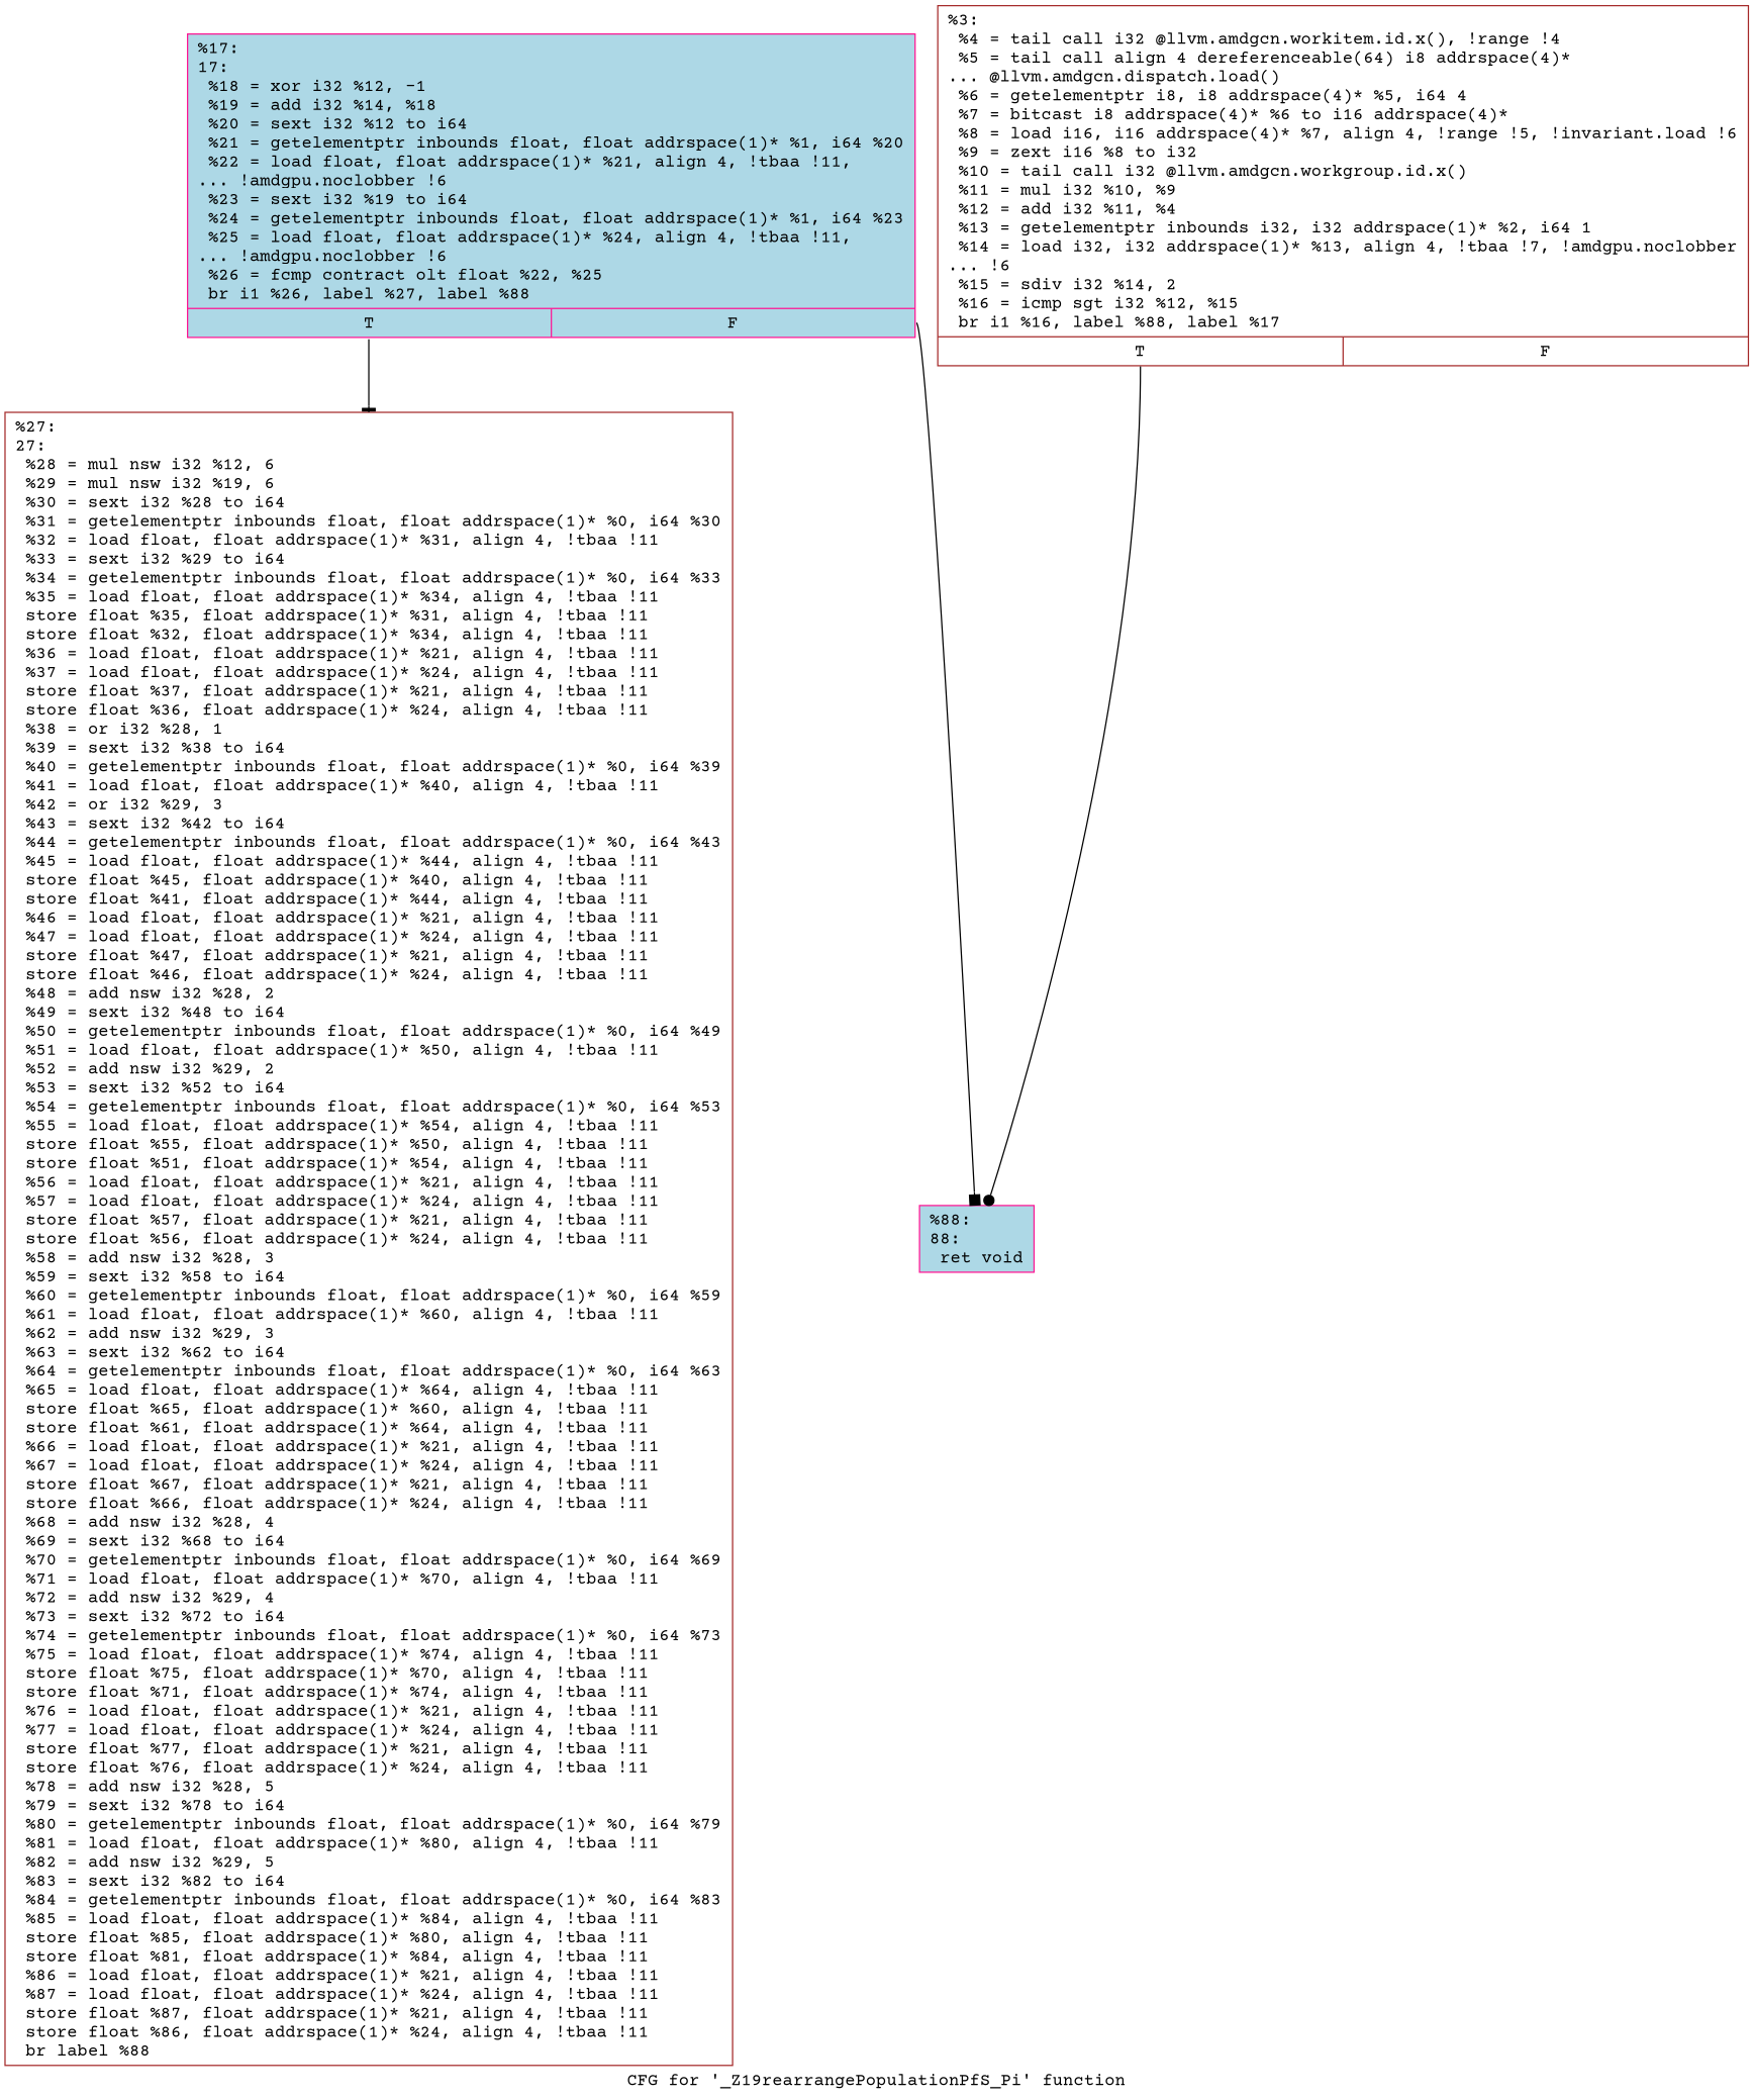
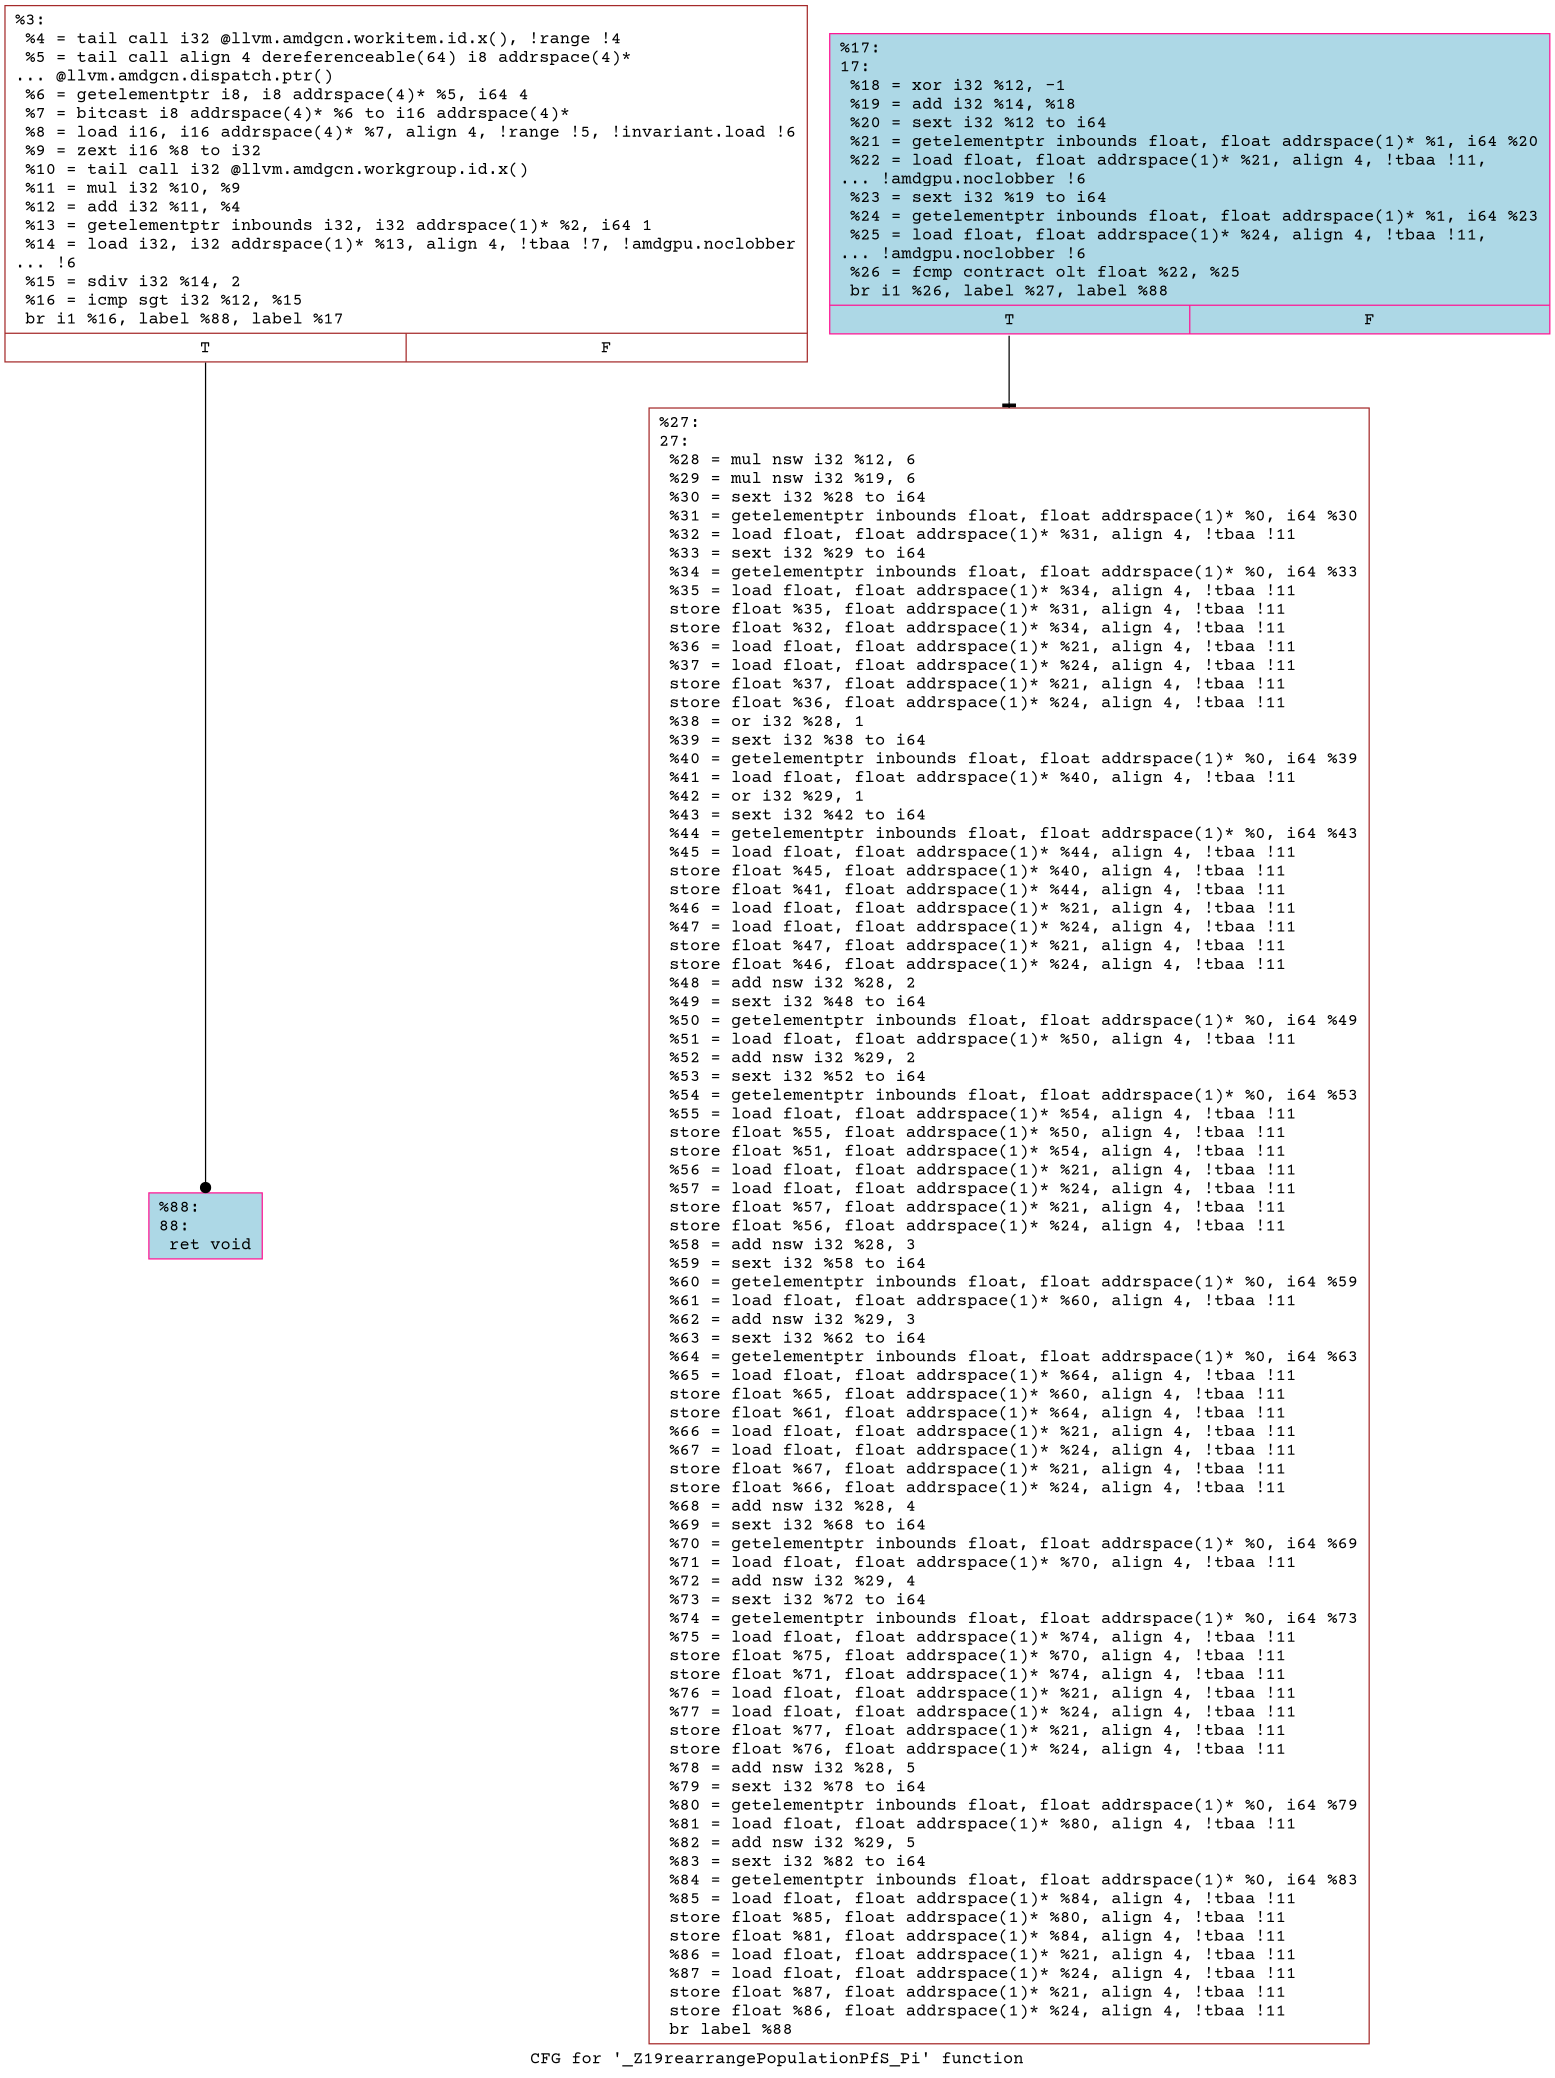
  digraph {
    fontname="Courier Prime"
    label="CFG for '_Z19rearrangePopulationPfS_Pi' function"
    node [color=brown fillcolor=white fontname="Courier Prime" shape=record style=filled]
    edge [fontname="Courier Prime" style=solid tailport=s0]
-   n1 [label="{%3:\l  %4 = tail call i32 @llvm.amdgcn.workitem.id.x(), !range !4\l  %5 = tail call align 4 dereferenceable(64) i8 addrspace(4)*\l... @llvm.amdgcn.dispatch.load()\l  %6 = getelementptr i8, i8 addrspace(4)* %5, i64 4\l  %7 = bitcast i8 addrspace(4)* %6 to i16 addrspace(4)*\l  %8 = load i16, i16 addrspace(4)* %7, align 4, !range !5, !invariant.load !6\l  %9 = zext i16 %8 to i32\l  %10 = tail call i32 @llvm.amdgcn.workgroup.id.x()\l  %11 = mul i32 %10, %9\l  %12 = add i32 %11, %4\l  %13 = getelementptr inbounds i32, i32 addrspace(1)* %2, i64 1\l  %14 = load i32, i32 addrspace(1)* %13, align 4, !tbaa !7, !amdgpu.noclobber\l... !6\l  %15 = sdiv i32 %14, 2\l  %16 = icmp sgt i32 %12, %15\l  br i1 %16, label %88, label %17\l|{<s0>T|<s1>F}}"]
+   n1 [label="{%3:\l  %4 = tail call i32 @llvm.amdgcn.workitem.id.x(), !range !4\l  %5 = tail call align 4 dereferenceable(64) i8 addrspace(4)*\l... @llvm.amdgcn.dispatch.ptr()\l  %6 = getelementptr i8, i8 addrspace(4)* %5, i64 4\l  %7 = bitcast i8 addrspace(4)* %6 to i16 addrspace(4)*\l  %8 = load i16, i16 addrspace(4)* %7, align 4, !range !5, !invariant.load !6\l  %9 = zext i16 %8 to i32\l  %10 = tail call i32 @llvm.amdgcn.workgroup.id.x()\l  %11 = mul i32 %10, %9\l  %12 = add i32 %11, %4\l  %13 = getelementptr inbounds i32, i32 addrspace(1)* %2, i64 1\l  %14 = load i32, i32 addrspace(1)* %13, align 4, !tbaa !7, !amdgpu.noclobber\l... !6\l  %15 = sdiv i32 %14, 2\l  %16 = icmp sgt i32 %12, %15\l  br i1 %16, label %88, label %17\l|{<s0>T|<s1>F}}"]
    n2 [color=deeppink fillcolor=lightblue label="{%88:\l88:                                               \l  ret void\l}"]
    n3 [color=deeppink fillcolor=lightblue label="{%17:\l17:                                               \l  %18 = xor i32 %12, -1\l  %19 = add i32 %14, %18\l  %20 = sext i32 %12 to i64\l  %21 = getelementptr inbounds float, float addrspace(1)* %1, i64 %20\l  %22 = load float, float addrspace(1)* %21, align 4, !tbaa !11,\l... !amdgpu.noclobber !6\l  %23 = sext i32 %19 to i64\l  %24 = getelementptr inbounds float, float addrspace(1)* %1, i64 %23\l  %25 = load float, float addrspace(1)* %24, align 4, !tbaa !11,\l... !amdgpu.noclobber !6\l  %26 = fcmp contract olt float %22, %25\l  br i1 %26, label %27, label %88\l|{<s0>T|<s1>F}}"]
-   n4 [label="{%27:\l27:                                               \l  %28 = mul nsw i32 %12, 6\l  %29 = mul nsw i32 %19, 6\l  %30 = sext i32 %28 to i64\l  %31 = getelementptr inbounds float, float addrspace(1)* %0, i64 %30\l  %32 = load float, float addrspace(1)* %31, align 4, !tbaa !11\l  %33 = sext i32 %29 to i64\l  %34 = getelementptr inbounds float, float addrspace(1)* %0, i64 %33\l  %35 = load float, float addrspace(1)* %34, align 4, !tbaa !11\l  store float %35, float addrspace(1)* %31, align 4, !tbaa !11\l  store float %32, float addrspace(1)* %34, align 4, !tbaa !11\l  %36 = load float, float addrspace(1)* %21, align 4, !tbaa !11\l  %37 = load float, float addrspace(1)* %24, align 4, !tbaa !11\l  store float %37, float addrspace(1)* %21, align 4, !tbaa !11\l  store float %36, float addrspace(1)* %24, align 4, !tbaa !11\l  %38 = or i32 %28, 1\l  %39 = sext i32 %38 to i64\l  %40 = getelementptr inbounds float, float addrspace(1)* %0, i64 %39\l  %41 = load float, float addrspace(1)* %40, align 4, !tbaa !11\l  %42 = or i32 %29, 3\l  %43 = sext i32 %42 to i64\l  %44 = getelementptr inbounds float, float addrspace(1)* %0, i64 %43\l  %45 = load float, float addrspace(1)* %44, align 4, !tbaa !11\l  store float %45, float addrspace(1)* %40, align 4, !tbaa !11\l  store float %41, float addrspace(1)* %44, align 4, !tbaa !11\l  %46 = load float, float addrspace(1)* %21, align 4, !tbaa !11\l  %47 = load float, float addrspace(1)* %24, align 4, !tbaa !11\l  store float %47, float addrspace(1)* %21, align 4, !tbaa !11\l  store float %46, float addrspace(1)* %24, align 4, !tbaa !11\l  %48 = add nsw i32 %28, 2\l  %49 = sext i32 %48 to i64\l  %50 = getelementptr inbounds float, float addrspace(1)* %0, i64 %49\l  %51 = load float, float addrspace(1)* %50, align 4, !tbaa !11\l  %52 = add nsw i32 %29, 2\l  %53 = sext i32 %52 to i64\l  %54 = getelementptr inbounds float, float addrspace(1)* %0, i64 %53\l  %55 = load float, float addrspace(1)* %54, align 4, !tbaa !11\l  store float %55, float addrspace(1)* %50, align 4, !tbaa !11\l  store float %51, float addrspace(1)* %54, align 4, !tbaa !11\l  %56 = load float, float addrspace(1)* %21, align 4, !tbaa !11\l  %57 = load float, float addrspace(1)* %24, align 4, !tbaa !11\l  store float %57, float addrspace(1)* %21, align 4, !tbaa !11\l  store float %56, float addrspace(1)* %24, align 4, !tbaa !11\l  %58 = add nsw i32 %28, 3\l  %59 = sext i32 %58 to i64\l  %60 = getelementptr inbounds float, float addrspace(1)* %0, i64 %59\l  %61 = load float, float addrspace(1)* %60, align 4, !tbaa !11\l  %62 = add nsw i32 %29, 3\l  %63 = sext i32 %62 to i64\l  %64 = getelementptr inbounds float, float addrspace(1)* %0, i64 %63\l  %65 = load float, float addrspace(1)* %64, align 4, !tbaa !11\l  store float %65, float addrspace(1)* %60, align 4, !tbaa !11\l  store float %61, float addrspace(1)* %64, align 4, !tbaa !11\l  %66 = load float, float addrspace(1)* %21, align 4, !tbaa !11\l  %67 = load float, float addrspace(1)* %24, align 4, !tbaa !11\l  store float %67, float addrspace(1)* %21, align 4, !tbaa !11\l  store float %66, float addrspace(1)* %24, align 4, !tbaa !11\l  %68 = add nsw i32 %28, 4\l  %69 = sext i32 %68 to i64\l  %70 = getelementptr inbounds float, float addrspace(1)* %0, i64 %69\l  %71 = load float, float addrspace(1)* %70, align 4, !tbaa !11\l  %72 = add nsw i32 %29, 4\l  %73 = sext i32 %72 to i64\l  %74 = getelementptr inbounds float, float addrspace(1)* %0, i64 %73\l  %75 = load float, float addrspace(1)* %74, align 4, !tbaa !11\l  store float %75, float addrspace(1)* %70, align 4, !tbaa !11\l  store float %71, float addrspace(1)* %74, align 4, !tbaa !11\l  %76 = load float, float addrspace(1)* %21, align 4, !tbaa !11\l  %77 = load float, float addrspace(1)* %24, align 4, !tbaa !11\l  store float %77, float addrspace(1)* %21, align 4, !tbaa !11\l  store float %76, float addrspace(1)* %24, align 4, !tbaa !11\l  %78 = add nsw i32 %28, 5\l  %79 = sext i32 %78 to i64\l  %80 = getelementptr inbounds float, float addrspace(1)* %0, i64 %79\l  %81 = load float, float addrspace(1)* %80, align 4, !tbaa !11\l  %82 = add nsw i32 %29, 5\l  %83 = sext i32 %82 to i64\l  %84 = getelementptr inbounds float, float addrspace(1)* %0, i64 %83\l  %85 = load float, float addrspace(1)* %84, align 4, !tbaa !11\l  store float %85, float addrspace(1)* %80, align 4, !tbaa !11\l  store float %81, float addrspace(1)* %84, align 4, !tbaa !11\l  %86 = load float, float addrspace(1)* %21, align 4, !tbaa !11\l  %87 = load float, float addrspace(1)* %24, align 4, !tbaa !11\l  store float %87, float addrspace(1)* %21, align 4, !tbaa !11\l  store float %86, float addrspace(1)* %24, align 4, !tbaa !11\l  br label %88\l}"]
+   n4 [label="{%27:\l27:                                               \l  %28 = mul nsw i32 %12, 6\l  %29 = mul nsw i32 %19, 6\l  %30 = sext i32 %28 to i64\l  %31 = getelementptr inbounds float, float addrspace(1)* %0, i64 %30\l  %32 = load float, float addrspace(1)* %31, align 4, !tbaa !11\l  %33 = sext i32 %29 to i64\l  %34 = getelementptr inbounds float, float addrspace(1)* %0, i64 %33\l  %35 = load float, float addrspace(1)* %34, align 4, !tbaa !11\l  store float %35, float addrspace(1)* %31, align 4, !tbaa !11\l  store float %32, float addrspace(1)* %34, align 4, !tbaa !11\l  %36 = load float, float addrspace(1)* %21, align 4, !tbaa !11\l  %37 = load float, float addrspace(1)* %24, align 4, !tbaa !11\l  store float %37, float addrspace(1)* %21, align 4, !tbaa !11\l  store float %36, float addrspace(1)* %24, align 4, !tbaa !11\l  %38 = or i32 %28, 1\l  %39 = sext i32 %38 to i64\l  %40 = getelementptr inbounds float, float addrspace(1)* %0, i64 %39\l  %41 = load float, float addrspace(1)* %40, align 4, !tbaa !11\l  %42 = or i32 %29, 1\l  %43 = sext i32 %42 to i64\l  %44 = getelementptr inbounds float, float addrspace(1)* %0, i64 %43\l  %45 = load float, float addrspace(1)* %44, align 4, !tbaa !11\l  store float %45, float addrspace(1)* %40, align 4, !tbaa !11\l  store float %41, float addrspace(1)* %44, align 4, !tbaa !11\l  %46 = load float, float addrspace(1)* %21, align 4, !tbaa !11\l  %47 = load float, float addrspace(1)* %24, align 4, !tbaa !11\l  store float %47, float addrspace(1)* %21, align 4, !tbaa !11\l  store float %46, float addrspace(1)* %24, align 4, !tbaa !11\l  %48 = add nsw i32 %28, 2\l  %49 = sext i32 %48 to i64\l  %50 = getelementptr inbounds float, float addrspace(1)* %0, i64 %49\l  %51 = load float, float addrspace(1)* %50, align 4, !tbaa !11\l  %52 = add nsw i32 %29, 2\l  %53 = sext i32 %52 to i64\l  %54 = getelementptr inbounds float, float addrspace(1)* %0, i64 %53\l  %55 = load float, float addrspace(1)* %54, align 4, !tbaa !11\l  store float %55, float addrspace(1)* %50, align 4, !tbaa !11\l  store float %51, float addrspace(1)* %54, align 4, !tbaa !11\l  %56 = load float, float addrspace(1)* %21, align 4, !tbaa !11\l  %57 = load float, float addrspace(1)* %24, align 4, !tbaa !11\l  store float %57, float addrspace(1)* %21, align 4, !tbaa !11\l  store float %56, float addrspace(1)* %24, align 4, !tbaa !11\l  %58 = add nsw i32 %28, 3\l  %59 = sext i32 %58 to i64\l  %60 = getelementptr inbounds float, float addrspace(1)* %0, i64 %59\l  %61 = load float, float addrspace(1)* %60, align 4, !tbaa !11\l  %62 = add nsw i32 %29, 3\l  %63 = sext i32 %62 to i64\l  %64 = getelementptr inbounds float, float addrspace(1)* %0, i64 %63\l  %65 = load float, float addrspace(1)* %64, align 4, !tbaa !11\l  store float %65, float addrspace(1)* %60, align 4, !tbaa !11\l  store float %61, float addrspace(1)* %64, align 4, !tbaa !11\l  %66 = load float, float addrspace(1)* %21, align 4, !tbaa !11\l  %67 = load float, float addrspace(1)* %24, align 4, !tbaa !11\l  store float %67, float addrspace(1)* %21, align 4, !tbaa !11\l  store float %66, float addrspace(1)* %24, align 4, !tbaa !11\l  %68 = add nsw i32 %28, 4\l  %69 = sext i32 %68 to i64\l  %70 = getelementptr inbounds float, float addrspace(1)* %0, i64 %69\l  %71 = load float, float addrspace(1)* %70, align 4, !tbaa !11\l  %72 = add nsw i32 %29, 4\l  %73 = sext i32 %72 to i64\l  %74 = getelementptr inbounds float, float addrspace(1)* %0, i64 %73\l  %75 = load float, float addrspace(1)* %74, align 4, !tbaa !11\l  store float %75, float addrspace(1)* %70, align 4, !tbaa !11\l  store float %71, float addrspace(1)* %74, align 4, !tbaa !11\l  %76 = load float, float addrspace(1)* %21, align 4, !tbaa !11\l  %77 = load float, float addrspace(1)* %24, align 4, !tbaa !11\l  store float %77, float addrspace(1)* %21, align 4, !tbaa !11\l  store float %76, float addrspace(1)* %24, align 4, !tbaa !11\l  %78 = add nsw i32 %28, 5\l  %79 = sext i32 %78 to i64\l  %80 = getelementptr inbounds float, float addrspace(1)* %0, i64 %79\l  %81 = load float, float addrspace(1)* %80, align 4, !tbaa !11\l  %82 = add nsw i32 %29, 5\l  %83 = sext i32 %82 to i64\l  %84 = getelementptr inbounds float, float addrspace(1)* %0, i64 %83\l  %85 = load float, float addrspace(1)* %84, align 4, !tbaa !11\l  store float %85, float addrspace(1)* %80, align 4, !tbaa !11\l  store float %81, float addrspace(1)* %84, align 4, !tbaa !11\l  %86 = load float, float addrspace(1)* %21, align 4, !tbaa !11\l  %87 = load float, float addrspace(1)* %24, align 4, !tbaa !11\l  store float %87, float addrspace(1)* %21, align 4, !tbaa !11\l  store float %86, float addrspace(1)* %24, align 4, !tbaa !11\l  br label %88\l}"]
    n1 -> n2 [arrowhead=dot]
-   n3 -> n2 [arrowhead=box tailport=s1]
    n3 -> n4 [arrowhead=tee]
  }
